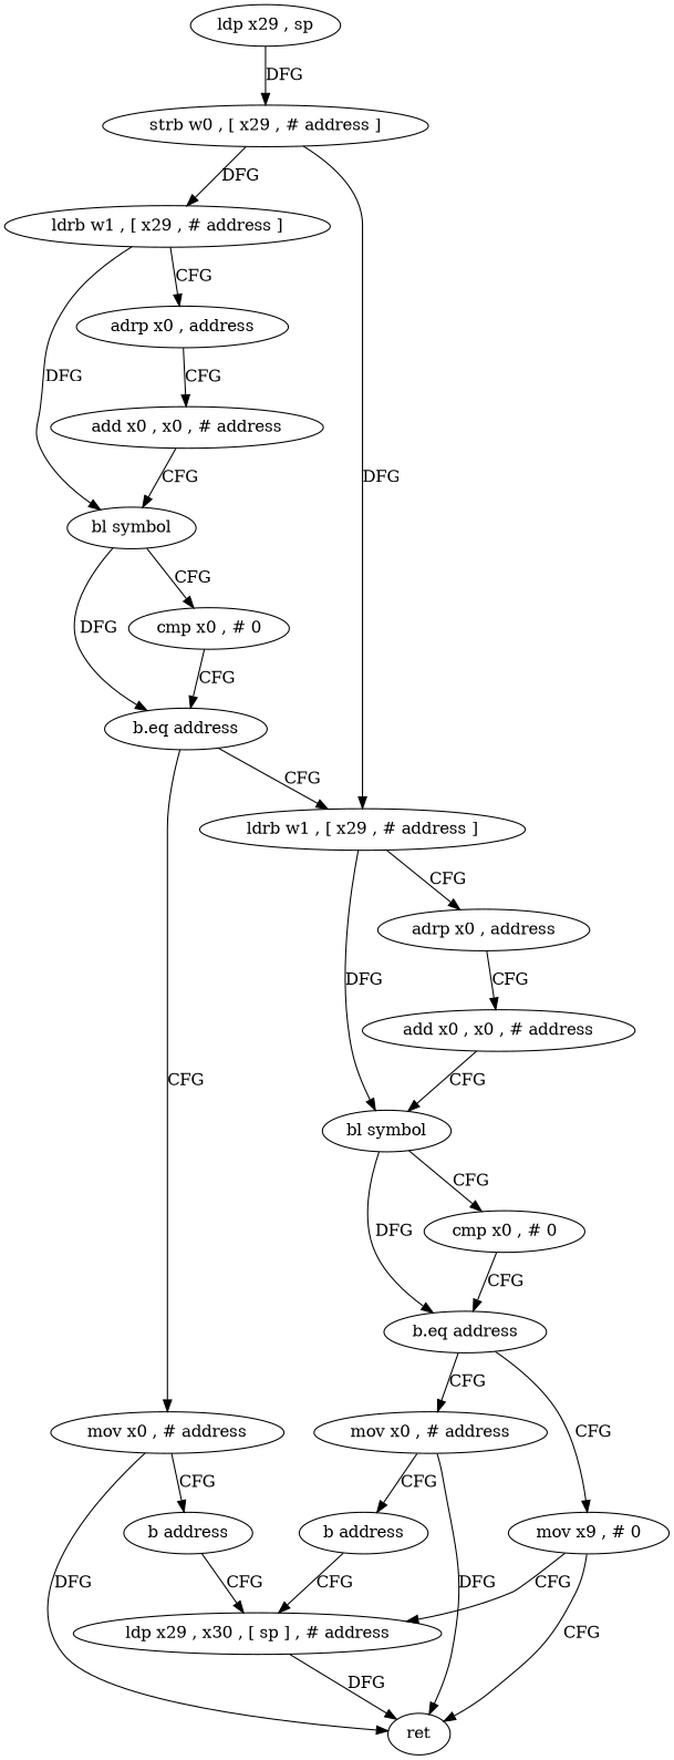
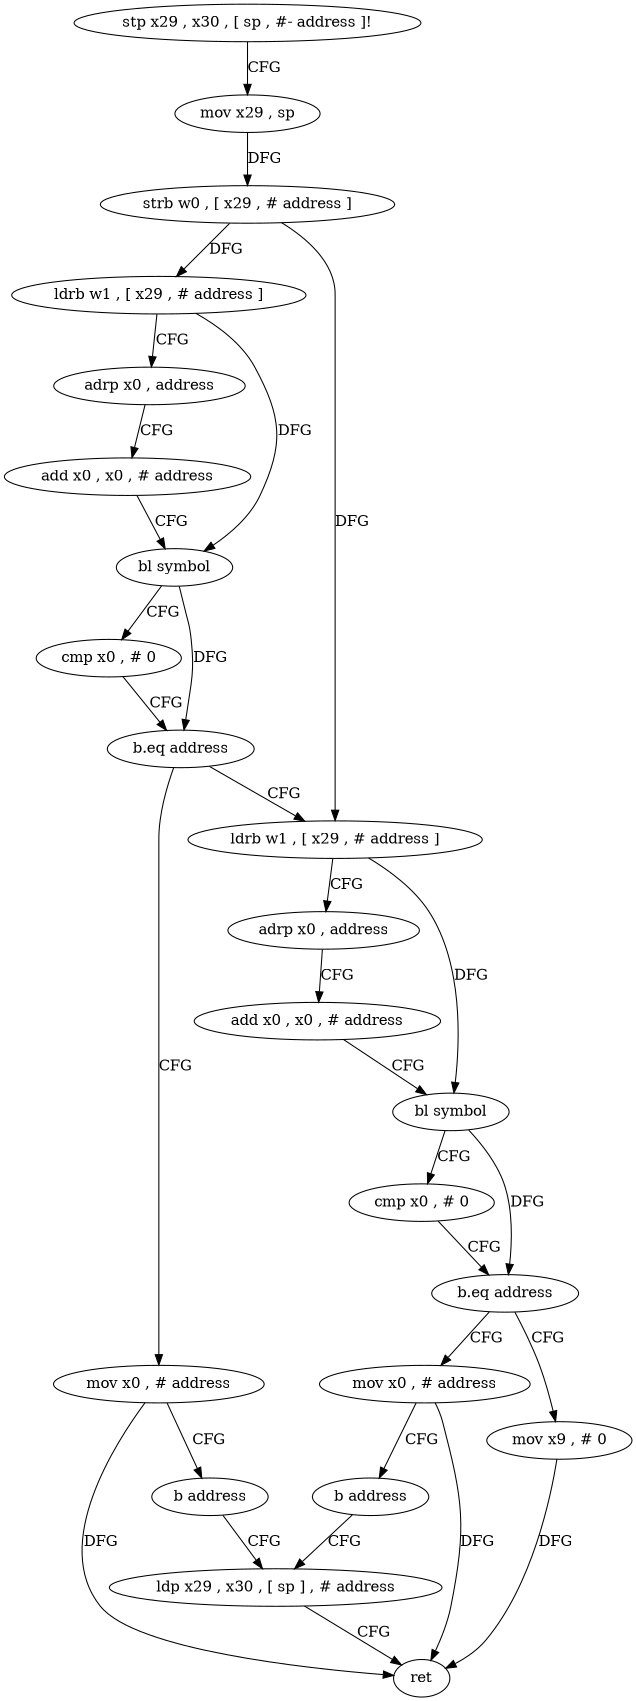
  digraph {
-   n2 [label="ldp x29 , sp"]
+   n1 [label="stp x29 , x30 , [ sp , #- address ]!"]
+   n2 [label="mov x29 , sp"]
    n3 [label="strb w0 , [ x29 , # address ]"]
    n4 [label="ldrb w1 , [ x29 , # address ]"]
    n5 [label="ldrb w1 , [ x29 , # address ]"]
    n6 [label="adrp x0 , address"]
    n7 [label="bl symbol"]
    n8 [label="adrp x0 , address"]
    n9 [label="bl symbol"]
    n10 [label="add x0 , x0 , # address"]
    n11 [label="cmp x0 , # 0"]
    n12 [label="b.eq address"]
    n13 [label="mov x0 , # address"]
    n14 [label="b address"]
    n15 [label=ret]
    n16 [label="add x0 , x0 , # address"]
    n17 [label="cmp x0 , # 0"]
    n18 [label="b.eq address"]
    n19 [label="ldp x29 , x30 , [ sp ] , # address"]
    n20 [label="mov x9 , # 0"]
    n21 [label="mov x0 , # address"]
    n22 [label="b address"]
+   n1 -> n2 [label=CFG]
    n2 -> n3 [label=DFG]
    n3 -> n4 [label=DFG]
    n3 -> n5 [label=DFG]
    n4 -> n6 [label=CFG]
    n4 -> n7 [label=DFG]
    n5 -> n8 [label=CFG]
    n5 -> n9 [label=DFG]
    n6 -> n10 [label=CFG]
    n7 -> n11 [label=CFG]
    n7 -> n12 [label=DFG]
    n8 -> n16 [label=CFG]
    n9 -> n17 [label=CFG]
    n9 -> n18 [label=DFG]
    n10 -> n7 [label=CFG]
    n11 -> n12 [label=CFG]
    n12 -> n5 [label=CFG]
    n12 -> n13 [label=CFG]
    n13 -> n14 [label=CFG]
    n13 -> n15 [label=DFG]
    n14 -> n19 [label=CFG]
    n16 -> n9 [label=CFG]
    n17 -> n18 [label=CFG]
    n18 -> n20 [label=CFG]
    n18 -> n21 [label=CFG]
-   n19 -> n15 [label=DFG]
-   n20 -> n15 [label=CFG]
-   n20 -> n19 [label=CFG]
+   n19 -> n15 [label=CFG]
+   n20 -> n15 [label=DFG]
    n21 -> n15 [label=DFG]
    n21 -> n22 [label=CFG]
    n22 -> n19 [label=CFG]
  }
